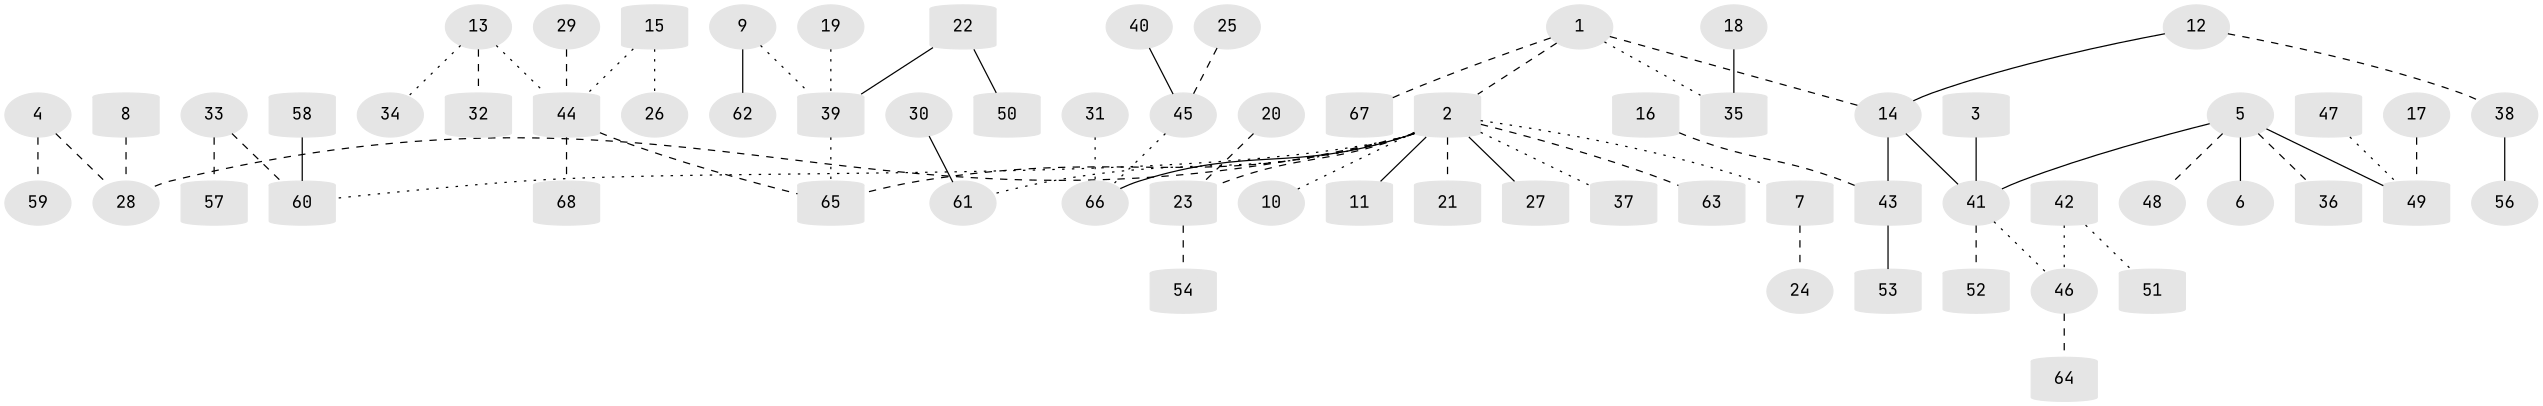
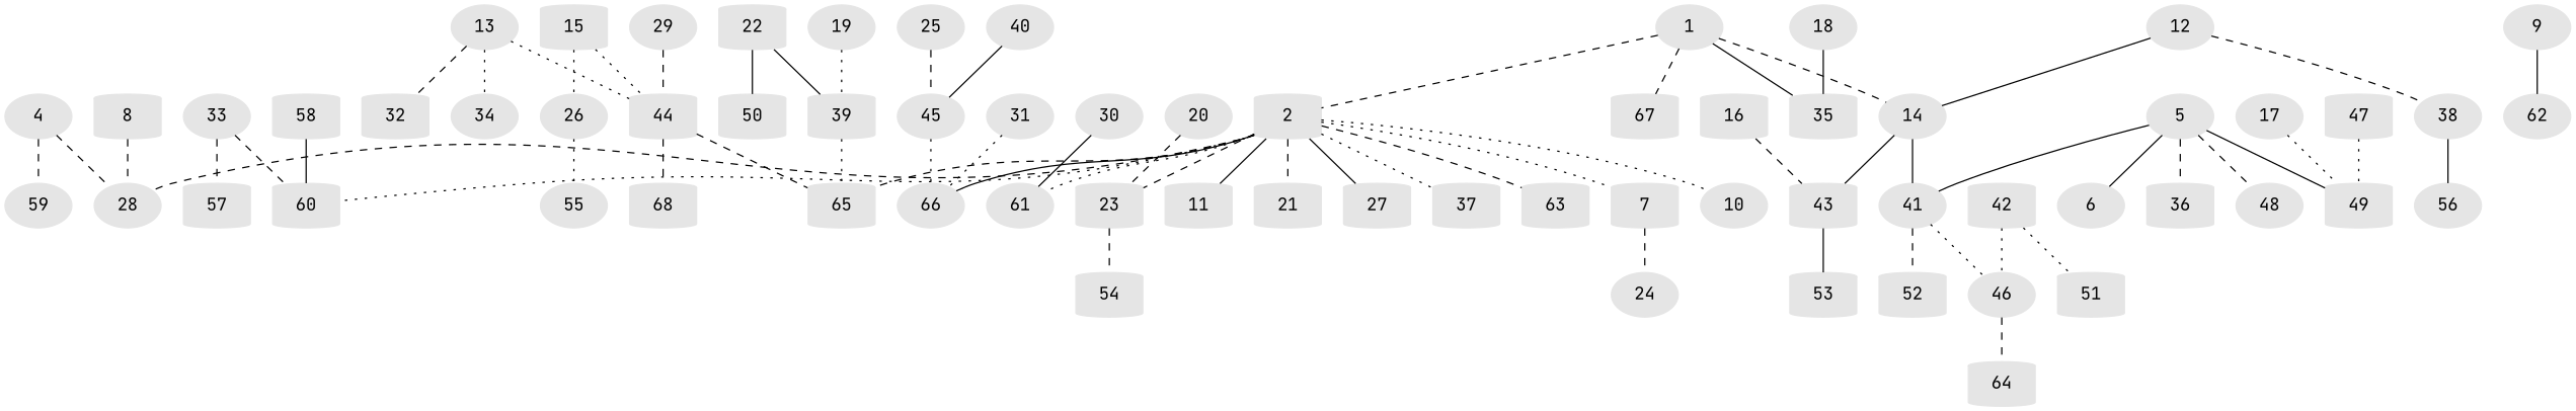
  graph {
    fontname="JetBrains Mono"
    node [color=gray90 fontname="JetBrains Mono" shape=cylinder style=filled]
    edge [fontname="JetBrains Mono" style=dashed weight=1.0]
    2
    1 [shape=ellipse]
    14 [shape=ellipse]
    35
    67
    7
    10 [shape=ellipse]
    11
    21
    27
    28 [shape=ellipse]
    37
    60
    61 [shape=ellipse]
    63
    65
    66 [shape=ellipse]
    23
    41 [shape=ellipse]
    43
    24 [shape=ellipse]
    54
-   3
    46 [shape=ellipse]
    52
    4 [shape=ellipse]
    59 [shape=ellipse]
    5 [shape=ellipse]
    6 [shape=ellipse]
    36
    48 [shape=ellipse]
    49
    8
    39
    9 [shape=ellipse]
    62 [shape=ellipse]
    12 [shape=ellipse]
    38 [shape=ellipse]
    56 [shape=ellipse]
    32
    13 [shape=ellipse]
    34 [shape=ellipse]
    44
    68
    53
    15
    26 [shape=ellipse]
+   55 [shape=ellipse]
    16
    17 [shape=ellipse]
    18 [shape=ellipse]
    19 [shape=ellipse]
    20 [shape=ellipse]
    22
    50
    25 [shape=ellipse]
    45 [shape=ellipse]
    29 [shape=ellipse]
    30 [shape=ellipse]
    31 [shape=ellipse]
    33 [shape=ellipse]
    57
    40 [shape=ellipse]
    64
    42
    51
    47
    58
    2 -- 7 [style=dotted]
    2 -- 10 [style=dotted]
    2 -- 11 [style=solid]
    2 -- 21
    2 -- 27 [style=solid]
    2 -- 28
    2 -- 37 [style=dotted]
    2 -- 60 [style=dotted]
    2 -- 61 [style=dotted]
    2 -- 63
    2 -- 65
    2 -- 66 [style=solid]
    2 -- 23
    1 -- 2
    1 -- 14
-   1 -- 35 [style=dotted]
+   1 -- 35 [style=solid]
    1 -- 67
    14 -- 41 [style=solid]
    14 -- 43 [style=solid]
    7 -- 24
    23 -- 54
    41 -- 46 [style=dotted]
    41 -- 52
    43 -- 53 [style=solid]
-   3 -- 41 [style=solid]
    46 -- 64
    4 -- 28
    4 -- 59
    5 -- 41 [style=solid]
    5 -- 6 [style=solid]
    5 -- 36
    5 -- 48
    5 -- 49 [style=solid]
    8 -- 28
    39 -- 65 [style=dotted]
-   9 -- 39 [style=dotted]
    9 -- 62 [style=solid]
    12 -- 14 [style=solid]
    12 -- 38
    38 -- 56 [style=solid]
    13 -- 32
    13 -- 34 [style=dotted]
    13 -- 44 [style=dotted]
    44 -- 65
    44 -- 68
    15 -- 44 [style=dotted]
    15 -- 26 [style=dotted]
+   26 -- 55 [style=dotted]
    16 -- 43
-   17 -- 49
+   17 -- 49 [style=dotted]
    18 -- 35 [style=solid]
    19 -- 39 [style=dotted]
    20 -- 23
    22 -- 39 [style=solid]
    22 -- 50 [style=solid]
    25 -- 45
    45 -- 66 [style=dotted]
    29 -- 44
    30 -- 61 [style=solid]
    31 -- 66 [style=dotted]
    33 -- 60
    33 -- 57
    40 -- 45 [style=solid]
    42 -- 46 [style=dotted]
    42 -- 51 [style=dotted]
    47 -- 49 [style=dotted]
    58 -- 60 [style=solid]
  }
